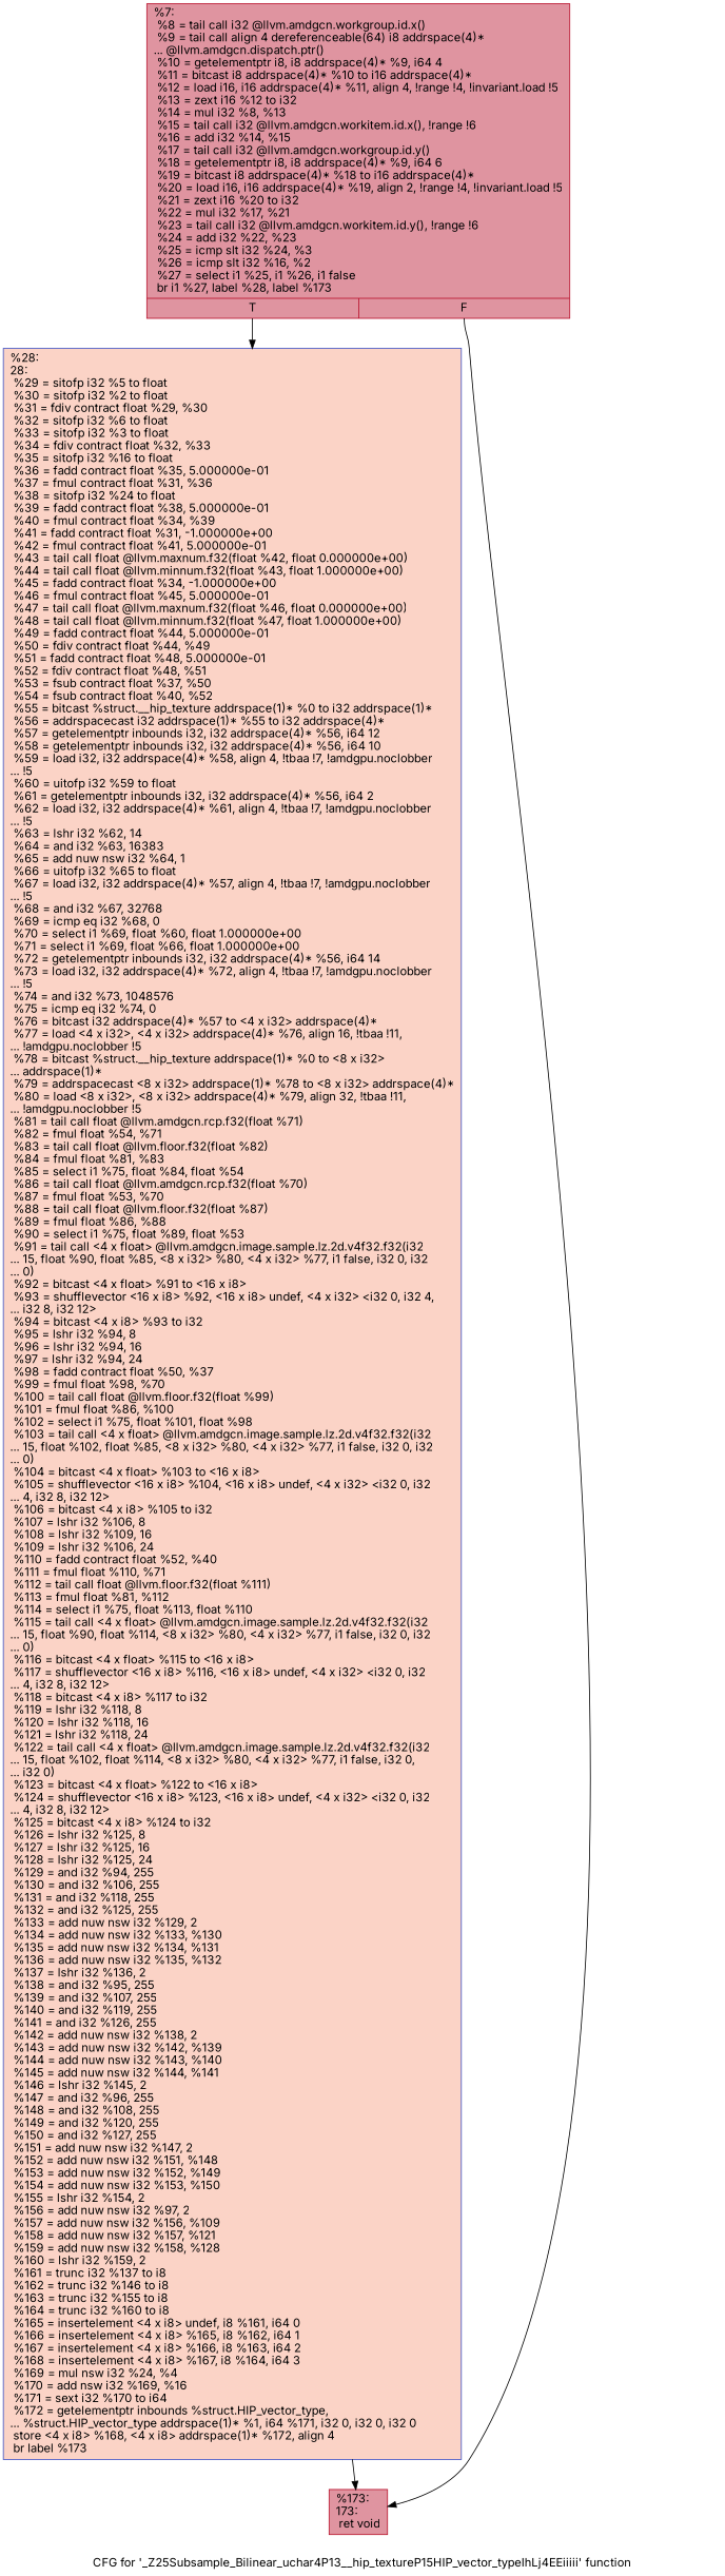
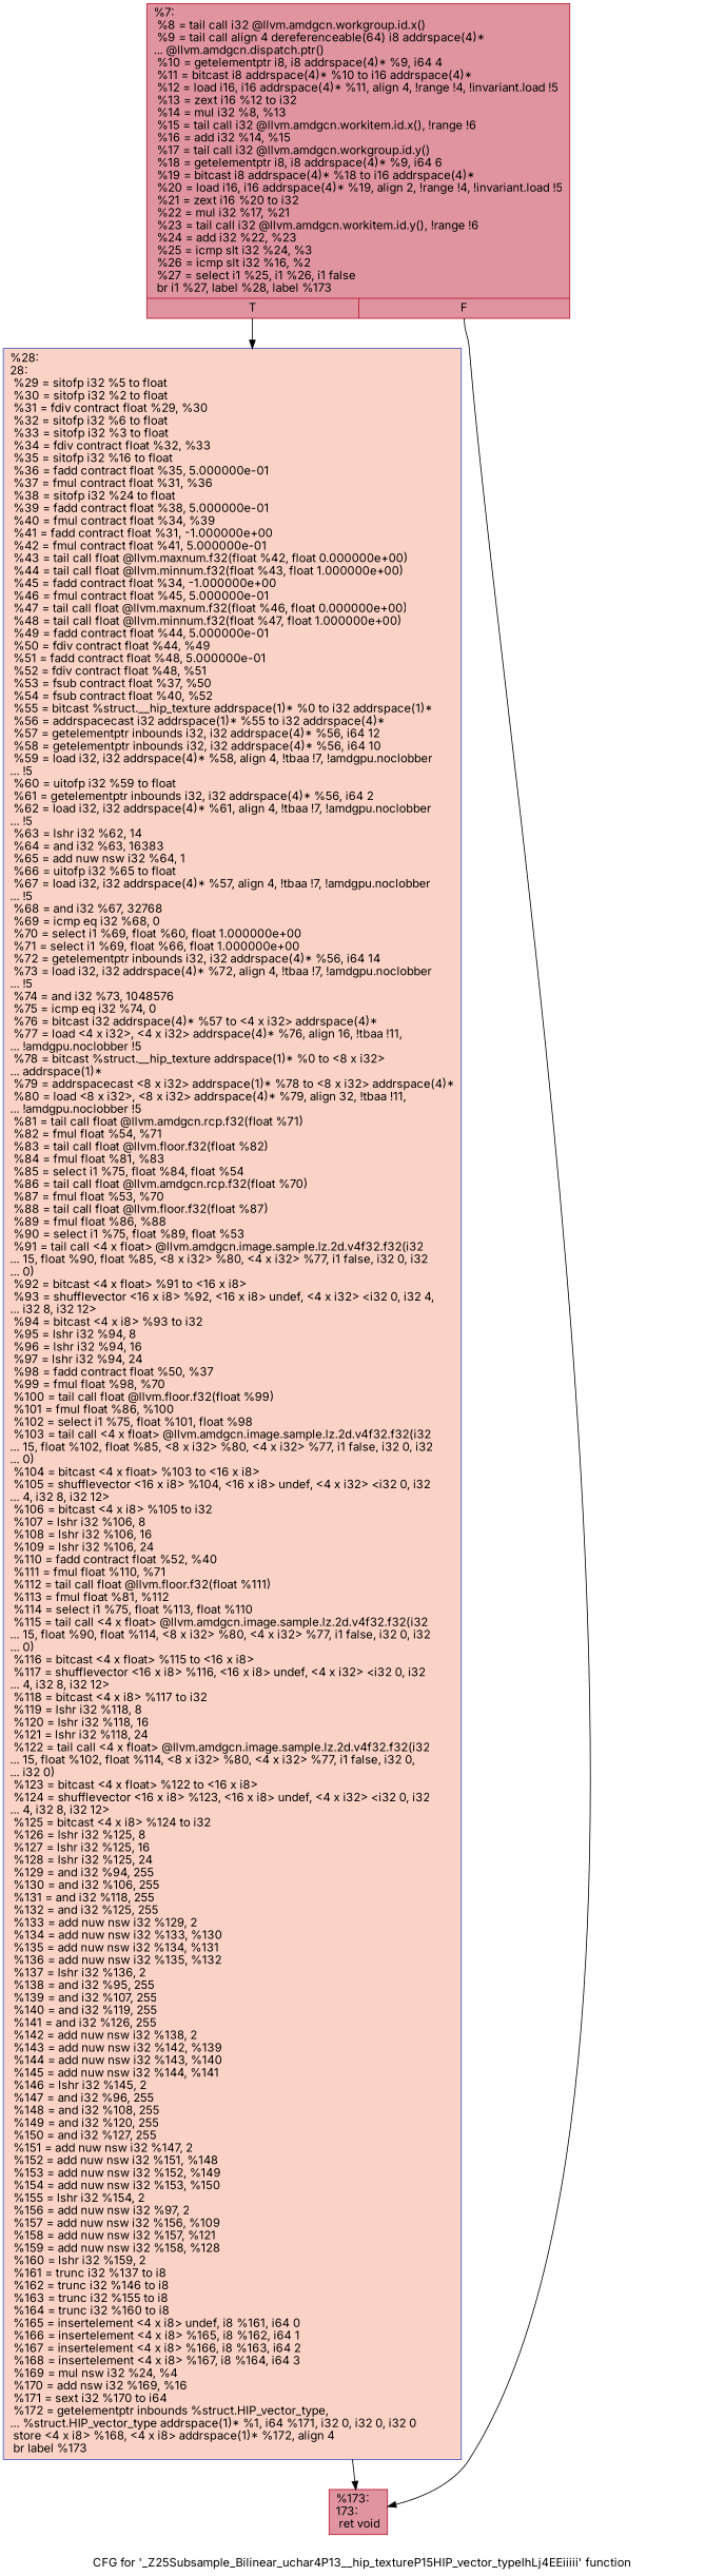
  digraph {
    label="CFG for '_Z25Subsample_Bilinear_uchar4P13__hip_textureP15HIP_vector_typeIhLj4EEiiiii' function"
    fontname=Inter
    node [color="#b70d28ff" fillcolor="#b70d2870" shape=record style=filled fontname=Inter]
    edge [fontname=Inter]
    n1 [label="{%7:\l  %8 = tail call i32 @llvm.amdgcn.workgroup.id.x()\l  %9 = tail call align 4 dereferenceable(64) i8 addrspace(4)*\l... @llvm.amdgcn.dispatch.ptr()\l  %10 = getelementptr i8, i8 addrspace(4)* %9, i64 4\l  %11 = bitcast i8 addrspace(4)* %10 to i16 addrspace(4)*\l  %12 = load i16, i16 addrspace(4)* %11, align 4, !range !4, !invariant.load !5\l  %13 = zext i16 %12 to i32\l  %14 = mul i32 %8, %13\l  %15 = tail call i32 @llvm.amdgcn.workitem.id.x(), !range !6\l  %16 = add i32 %14, %15\l  %17 = tail call i32 @llvm.amdgcn.workgroup.id.y()\l  %18 = getelementptr i8, i8 addrspace(4)* %9, i64 6\l  %19 = bitcast i8 addrspace(4)* %18 to i16 addrspace(4)*\l  %20 = load i16, i16 addrspace(4)* %19, align 2, !range !4, !invariant.load !5\l  %21 = zext i16 %20 to i32\l  %22 = mul i32 %17, %21\l  %23 = tail call i32 @llvm.amdgcn.workitem.id.y(), !range !6\l  %24 = add i32 %22, %23\l  %25 = icmp slt i32 %24, %3\l  %26 = icmp slt i32 %16, %2\l  %27 = select i1 %25, i1 %26, i1 false\l  br i1 %27, label %28, label %173\l|{<s0>T|<s1>F}}"]
-   n2 [color="#3d50c3ff" fillcolor="#f59c7d70" label="{%28:\l28:                                               \l  %29 = sitofp i32 %5 to float\l  %30 = sitofp i32 %2 to float\l  %31 = fdiv contract float %29, %30\l  %32 = sitofp i32 %6 to float\l  %33 = sitofp i32 %3 to float\l  %34 = fdiv contract float %32, %33\l  %35 = sitofp i32 %16 to float\l  %36 = fadd contract float %35, 5.000000e-01\l  %37 = fmul contract float %31, %36\l  %38 = sitofp i32 %24 to float\l  %39 = fadd contract float %38, 5.000000e-01\l  %40 = fmul contract float %34, %39\l  %41 = fadd contract float %31, -1.000000e+00\l  %42 = fmul contract float %41, 5.000000e-01\l  %43 = tail call float @llvm.maxnum.f32(float %42, float 0.000000e+00)\l  %44 = tail call float @llvm.minnum.f32(float %43, float 1.000000e+00)\l  %45 = fadd contract float %34, -1.000000e+00\l  %46 = fmul contract float %45, 5.000000e-01\l  %47 = tail call float @llvm.maxnum.f32(float %46, float 0.000000e+00)\l  %48 = tail call float @llvm.minnum.f32(float %47, float 1.000000e+00)\l  %49 = fadd contract float %44, 5.000000e-01\l  %50 = fdiv contract float %44, %49\l  %51 = fadd contract float %48, 5.000000e-01\l  %52 = fdiv contract float %48, %51\l  %53 = fsub contract float %37, %50\l  %54 = fsub contract float %40, %52\l  %55 = bitcast %struct.__hip_texture addrspace(1)* %0 to i32 addrspace(1)*\l  %56 = addrspacecast i32 addrspace(1)* %55 to i32 addrspace(4)*\l  %57 = getelementptr inbounds i32, i32 addrspace(4)* %56, i64 12\l  %58 = getelementptr inbounds i32, i32 addrspace(4)* %56, i64 10\l  %59 = load i32, i32 addrspace(4)* %58, align 4, !tbaa !7, !amdgpu.noclobber\l... !5\l  %60 = uitofp i32 %59 to float\l  %61 = getelementptr inbounds i32, i32 addrspace(4)* %56, i64 2\l  %62 = load i32, i32 addrspace(4)* %61, align 4, !tbaa !7, !amdgpu.noclobber\l... !5\l  %63 = lshr i32 %62, 14\l  %64 = and i32 %63, 16383\l  %65 = add nuw nsw i32 %64, 1\l  %66 = uitofp i32 %65 to float\l  %67 = load i32, i32 addrspace(4)* %57, align 4, !tbaa !7, !amdgpu.noclobber\l... !5\l  %68 = and i32 %67, 32768\l  %69 = icmp eq i32 %68, 0\l  %70 = select i1 %69, float %60, float 1.000000e+00\l  %71 = select i1 %69, float %66, float 1.000000e+00\l  %72 = getelementptr inbounds i32, i32 addrspace(4)* %56, i64 14\l  %73 = load i32, i32 addrspace(4)* %72, align 4, !tbaa !7, !amdgpu.noclobber\l... !5\l  %74 = and i32 %73, 1048576\l  %75 = icmp eq i32 %74, 0\l  %76 = bitcast i32 addrspace(4)* %57 to \<4 x i32\> addrspace(4)*\l  %77 = load \<4 x i32\>, \<4 x i32\> addrspace(4)* %76, align 16, !tbaa !11,\l... !amdgpu.noclobber !5\l  %78 = bitcast %struct.__hip_texture addrspace(1)* %0 to \<8 x i32\>\l... addrspace(1)*\l  %79 = addrspacecast \<8 x i32\> addrspace(1)* %78 to \<8 x i32\> addrspace(4)*\l  %80 = load \<8 x i32\>, \<8 x i32\> addrspace(4)* %79, align 32, !tbaa !11,\l... !amdgpu.noclobber !5\l  %81 = tail call float @llvm.amdgcn.rcp.f32(float %71)\l  %82 = fmul float %54, %71\l  %83 = tail call float @llvm.floor.f32(float %82)\l  %84 = fmul float %81, %83\l  %85 = select i1 %75, float %84, float %54\l  %86 = tail call float @llvm.amdgcn.rcp.f32(float %70)\l  %87 = fmul float %53, %70\l  %88 = tail call float @llvm.floor.f32(float %87)\l  %89 = fmul float %86, %88\l  %90 = select i1 %75, float %89, float %53\l  %91 = tail call \<4 x float\> @llvm.amdgcn.image.sample.lz.2d.v4f32.f32(i32\l... 15, float %90, float %85, \<8 x i32\> %80, \<4 x i32\> %77, i1 false, i32 0, i32\l... 0)\l  %92 = bitcast \<4 x float\> %91 to \<16 x i8\>\l  %93 = shufflevector \<16 x i8\> %92, \<16 x i8\> undef, \<4 x i32\> \<i32 0, i32 4,\l... i32 8, i32 12\>\l  %94 = bitcast \<4 x i8\> %93 to i32\l  %95 = lshr i32 %94, 8\l  %96 = lshr i32 %94, 16\l  %97 = lshr i32 %94, 24\l  %98 = fadd contract float %50, %37\l  %99 = fmul float %98, %70\l  %100 = tail call float @llvm.floor.f32(float %99)\l  %101 = fmul float %86, %100\l  %102 = select i1 %75, float %101, float %98\l  %103 = tail call \<4 x float\> @llvm.amdgcn.image.sample.lz.2d.v4f32.f32(i32\l... 15, float %102, float %85, \<8 x i32\> %80, \<4 x i32\> %77, i1 false, i32 0, i32\l... 0)\l  %104 = bitcast \<4 x float\> %103 to \<16 x i8\>\l  %105 = shufflevector \<16 x i8\> %104, \<16 x i8\> undef, \<4 x i32\> \<i32 0, i32\l... 4, i32 8, i32 12\>\l  %106 = bitcast \<4 x i8\> %105 to i32\l  %107 = lshr i32 %106, 8\l  %108 = lshr i32 %109, 16\l  %109 = lshr i32 %106, 24\l  %110 = fadd contract float %52, %40\l  %111 = fmul float %110, %71\l  %112 = tail call float @llvm.floor.f32(float %111)\l  %113 = fmul float %81, %112\l  %114 = select i1 %75, float %113, float %110\l  %115 = tail call \<4 x float\> @llvm.amdgcn.image.sample.lz.2d.v4f32.f32(i32\l... 15, float %90, float %114, \<8 x i32\> %80, \<4 x i32\> %77, i1 false, i32 0, i32\l... 0)\l  %116 = bitcast \<4 x float\> %115 to \<16 x i8\>\l  %117 = shufflevector \<16 x i8\> %116, \<16 x i8\> undef, \<4 x i32\> \<i32 0, i32\l... 4, i32 8, i32 12\>\l  %118 = bitcast \<4 x i8\> %117 to i32\l  %119 = lshr i32 %118, 8\l  %120 = lshr i32 %118, 16\l  %121 = lshr i32 %118, 24\l  %122 = tail call \<4 x float\> @llvm.amdgcn.image.sample.lz.2d.v4f32.f32(i32\l... 15, float %102, float %114, \<8 x i32\> %80, \<4 x i32\> %77, i1 false, i32 0,\l... i32 0)\l  %123 = bitcast \<4 x float\> %122 to \<16 x i8\>\l  %124 = shufflevector \<16 x i8\> %123, \<16 x i8\> undef, \<4 x i32\> \<i32 0, i32\l... 4, i32 8, i32 12\>\l  %125 = bitcast \<4 x i8\> %124 to i32\l  %126 = lshr i32 %125, 8\l  %127 = lshr i32 %125, 16\l  %128 = lshr i32 %125, 24\l  %129 = and i32 %94, 255\l  %130 = and i32 %106, 255\l  %131 = and i32 %118, 255\l  %132 = and i32 %125, 255\l  %133 = add nuw nsw i32 %129, 2\l  %134 = add nuw nsw i32 %133, %130\l  %135 = add nuw nsw i32 %134, %131\l  %136 = add nuw nsw i32 %135, %132\l  %137 = lshr i32 %136, 2\l  %138 = and i32 %95, 255\l  %139 = and i32 %107, 255\l  %140 = and i32 %119, 255\l  %141 = and i32 %126, 255\l  %142 = add nuw nsw i32 %138, 2\l  %143 = add nuw nsw i32 %142, %139\l  %144 = add nuw nsw i32 %143, %140\l  %145 = add nuw nsw i32 %144, %141\l  %146 = lshr i32 %145, 2\l  %147 = and i32 %96, 255\l  %148 = and i32 %108, 255\l  %149 = and i32 %120, 255\l  %150 = and i32 %127, 255\l  %151 = add nuw nsw i32 %147, 2\l  %152 = add nuw nsw i32 %151, %148\l  %153 = add nuw nsw i32 %152, %149\l  %154 = add nuw nsw i32 %153, %150\l  %155 = lshr i32 %154, 2\l  %156 = add nuw nsw i32 %97, 2\l  %157 = add nuw nsw i32 %156, %109\l  %158 = add nuw nsw i32 %157, %121\l  %159 = add nuw nsw i32 %158, %128\l  %160 = lshr i32 %159, 2\l  %161 = trunc i32 %137 to i8\l  %162 = trunc i32 %146 to i8\l  %163 = trunc i32 %155 to i8\l  %164 = trunc i32 %160 to i8\l  %165 = insertelement \<4 x i8\> undef, i8 %161, i64 0\l  %166 = insertelement \<4 x i8\> %165, i8 %162, i64 1\l  %167 = insertelement \<4 x i8\> %166, i8 %163, i64 2\l  %168 = insertelement \<4 x i8\> %167, i8 %164, i64 3\l  %169 = mul nsw i32 %24, %4\l  %170 = add nsw i32 %169, %16\l  %171 = sext i32 %170 to i64\l  %172 = getelementptr inbounds %struct.HIP_vector_type,\l... %struct.HIP_vector_type addrspace(1)* %1, i64 %171, i32 0, i32 0, i32 0\l  store \<4 x i8\> %168, \<4 x i8\> addrspace(1)* %172, align 4\l  br label %173\l}"]
+   n2 [color="#3d50c3ff" fillcolor="#f59c7d70" label="{%28:\l28:                                               \l  %29 = sitofp i32 %5 to float\l  %30 = sitofp i32 %2 to float\l  %31 = fdiv contract float %29, %30\l  %32 = sitofp i32 %6 to float\l  %33 = sitofp i32 %3 to float\l  %34 = fdiv contract float %32, %33\l  %35 = sitofp i32 %16 to float\l  %36 = fadd contract float %35, 5.000000e-01\l  %37 = fmul contract float %31, %36\l  %38 = sitofp i32 %24 to float\l  %39 = fadd contract float %38, 5.000000e-01\l  %40 = fmul contract float %34, %39\l  %41 = fadd contract float %31, -1.000000e+00\l  %42 = fmul contract float %41, 5.000000e-01\l  %43 = tail call float @llvm.maxnum.f32(float %42, float 0.000000e+00)\l  %44 = tail call float @llvm.minnum.f32(float %43, float 1.000000e+00)\l  %45 = fadd contract float %34, -1.000000e+00\l  %46 = fmul contract float %45, 5.000000e-01\l  %47 = tail call float @llvm.maxnum.f32(float %46, float 0.000000e+00)\l  %48 = tail call float @llvm.minnum.f32(float %47, float 1.000000e+00)\l  %49 = fadd contract float %44, 5.000000e-01\l  %50 = fdiv contract float %44, %49\l  %51 = fadd contract float %48, 5.000000e-01\l  %52 = fdiv contract float %48, %51\l  %53 = fsub contract float %37, %50\l  %54 = fsub contract float %40, %52\l  %55 = bitcast %struct.__hip_texture addrspace(1)* %0 to i32 addrspace(1)*\l  %56 = addrspacecast i32 addrspace(1)* %55 to i32 addrspace(4)*\l  %57 = getelementptr inbounds i32, i32 addrspace(4)* %56, i64 12\l  %58 = getelementptr inbounds i32, i32 addrspace(4)* %56, i64 10\l  %59 = load i32, i32 addrspace(4)* %58, align 4, !tbaa !7, !amdgpu.noclobber\l... !5\l  %60 = uitofp i32 %59 to float\l  %61 = getelementptr inbounds i32, i32 addrspace(4)* %56, i64 2\l  %62 = load i32, i32 addrspace(4)* %61, align 4, !tbaa !7, !amdgpu.noclobber\l... !5\l  %63 = lshr i32 %62, 14\l  %64 = and i32 %63, 16383\l  %65 = add nuw nsw i32 %64, 1\l  %66 = uitofp i32 %65 to float\l  %67 = load i32, i32 addrspace(4)* %57, align 4, !tbaa !7, !amdgpu.noclobber\l... !5\l  %68 = and i32 %67, 32768\l  %69 = icmp eq i32 %68, 0\l  %70 = select i1 %69, float %60, float 1.000000e+00\l  %71 = select i1 %69, float %66, float 1.000000e+00\l  %72 = getelementptr inbounds i32, i32 addrspace(4)* %56, i64 14\l  %73 = load i32, i32 addrspace(4)* %72, align 4, !tbaa !7, !amdgpu.noclobber\l... !5\l  %74 = and i32 %73, 1048576\l  %75 = icmp eq i32 %74, 0\l  %76 = bitcast i32 addrspace(4)* %57 to \<4 x i32\> addrspace(4)*\l  %77 = load \<4 x i32\>, \<4 x i32\> addrspace(4)* %76, align 16, !tbaa !11,\l... !amdgpu.noclobber !5\l  %78 = bitcast %struct.__hip_texture addrspace(1)* %0 to \<8 x i32\>\l... addrspace(1)*\l  %79 = addrspacecast \<8 x i32\> addrspace(1)* %78 to \<8 x i32\> addrspace(4)*\l  %80 = load \<8 x i32\>, \<8 x i32\> addrspace(4)* %79, align 32, !tbaa !11,\l... !amdgpu.noclobber !5\l  %81 = tail call float @llvm.amdgcn.rcp.f32(float %71)\l  %82 = fmul float %54, %71\l  %83 = tail call float @llvm.floor.f32(float %82)\l  %84 = fmul float %81, %83\l  %85 = select i1 %75, float %84, float %54\l  %86 = tail call float @llvm.amdgcn.rcp.f32(float %70)\l  %87 = fmul float %53, %70\l  %88 = tail call float @llvm.floor.f32(float %87)\l  %89 = fmul float %86, %88\l  %90 = select i1 %75, float %89, float %53\l  %91 = tail call \<4 x float\> @llvm.amdgcn.image.sample.lz.2d.v4f32.f32(i32\l... 15, float %90, float %85, \<8 x i32\> %80, \<4 x i32\> %77, i1 false, i32 0, i32\l... 0)\l  %92 = bitcast \<4 x float\> %91 to \<16 x i8\>\l  %93 = shufflevector \<16 x i8\> %92, \<16 x i8\> undef, \<4 x i32\> \<i32 0, i32 4,\l... i32 8, i32 12\>\l  %94 = bitcast \<4 x i8\> %93 to i32\l  %95 = lshr i32 %94, 8\l  %96 = lshr i32 %94, 16\l  %97 = lshr i32 %94, 24\l  %98 = fadd contract float %50, %37\l  %99 = fmul float %98, %70\l  %100 = tail call float @llvm.floor.f32(float %99)\l  %101 = fmul float %86, %100\l  %102 = select i1 %75, float %101, float %98\l  %103 = tail call \<4 x float\> @llvm.amdgcn.image.sample.lz.2d.v4f32.f32(i32\l... 15, float %102, float %85, \<8 x i32\> %80, \<4 x i32\> %77, i1 false, i32 0, i32\l... 0)\l  %104 = bitcast \<4 x float\> %103 to \<16 x i8\>\l  %105 = shufflevector \<16 x i8\> %104, \<16 x i8\> undef, \<4 x i32\> \<i32 0, i32\l... 4, i32 8, i32 12\>\l  %106 = bitcast \<4 x i8\> %105 to i32\l  %107 = lshr i32 %106, 8\l  %108 = lshr i32 %106, 16\l  %109 = lshr i32 %106, 24\l  %110 = fadd contract float %52, %40\l  %111 = fmul float %110, %71\l  %112 = tail call float @llvm.floor.f32(float %111)\l  %113 = fmul float %81, %112\l  %114 = select i1 %75, float %113, float %110\l  %115 = tail call \<4 x float\> @llvm.amdgcn.image.sample.lz.2d.v4f32.f32(i32\l... 15, float %90, float %114, \<8 x i32\> %80, \<4 x i32\> %77, i1 false, i32 0, i32\l... 0)\l  %116 = bitcast \<4 x float\> %115 to \<16 x i8\>\l  %117 = shufflevector \<16 x i8\> %116, \<16 x i8\> undef, \<4 x i32\> \<i32 0, i32\l... 4, i32 8, i32 12\>\l  %118 = bitcast \<4 x i8\> %117 to i32\l  %119 = lshr i32 %118, 8\l  %120 = lshr i32 %118, 16\l  %121 = lshr i32 %118, 24\l  %122 = tail call \<4 x float\> @llvm.amdgcn.image.sample.lz.2d.v4f32.f32(i32\l... 15, float %102, float %114, \<8 x i32\> %80, \<4 x i32\> %77, i1 false, i32 0,\l... i32 0)\l  %123 = bitcast \<4 x float\> %122 to \<16 x i8\>\l  %124 = shufflevector \<16 x i8\> %123, \<16 x i8\> undef, \<4 x i32\> \<i32 0, i32\l... 4, i32 8, i32 12\>\l  %125 = bitcast \<4 x i8\> %124 to i32\l  %126 = lshr i32 %125, 8\l  %127 = lshr i32 %125, 16\l  %128 = lshr i32 %125, 24\l  %129 = and i32 %94, 255\l  %130 = and i32 %106, 255\l  %131 = and i32 %118, 255\l  %132 = and i32 %125, 255\l  %133 = add nuw nsw i32 %129, 2\l  %134 = add nuw nsw i32 %133, %130\l  %135 = add nuw nsw i32 %134, %131\l  %136 = add nuw nsw i32 %135, %132\l  %137 = lshr i32 %136, 2\l  %138 = and i32 %95, 255\l  %139 = and i32 %107, 255\l  %140 = and i32 %119, 255\l  %141 = and i32 %126, 255\l  %142 = add nuw nsw i32 %138, 2\l  %143 = add nuw nsw i32 %142, %139\l  %144 = add nuw nsw i32 %143, %140\l  %145 = add nuw nsw i32 %144, %141\l  %146 = lshr i32 %145, 2\l  %147 = and i32 %96, 255\l  %148 = and i32 %108, 255\l  %149 = and i32 %120, 255\l  %150 = and i32 %127, 255\l  %151 = add nuw nsw i32 %147, 2\l  %152 = add nuw nsw i32 %151, %148\l  %153 = add nuw nsw i32 %152, %149\l  %154 = add nuw nsw i32 %153, %150\l  %155 = lshr i32 %154, 2\l  %156 = add nuw nsw i32 %97, 2\l  %157 = add nuw nsw i32 %156, %109\l  %158 = add nuw nsw i32 %157, %121\l  %159 = add nuw nsw i32 %158, %128\l  %160 = lshr i32 %159, 2\l  %161 = trunc i32 %137 to i8\l  %162 = trunc i32 %146 to i8\l  %163 = trunc i32 %155 to i8\l  %164 = trunc i32 %160 to i8\l  %165 = insertelement \<4 x i8\> undef, i8 %161, i64 0\l  %166 = insertelement \<4 x i8\> %165, i8 %162, i64 1\l  %167 = insertelement \<4 x i8\> %166, i8 %163, i64 2\l  %168 = insertelement \<4 x i8\> %167, i8 %164, i64 3\l  %169 = mul nsw i32 %24, %4\l  %170 = add nsw i32 %169, %16\l  %171 = sext i32 %170 to i64\l  %172 = getelementptr inbounds %struct.HIP_vector_type,\l... %struct.HIP_vector_type addrspace(1)* %1, i64 %171, i32 0, i32 0, i32 0\l  store \<4 x i8\> %168, \<4 x i8\> addrspace(1)* %172, align 4\l  br label %173\l}"]
    n3 [label="{%173:\l173:                                              \l  ret void\l}"]
    n1 -> n2 [tailport=s0]
    n1 -> n3 [tailport=s1]
    n2 -> n3
  }
